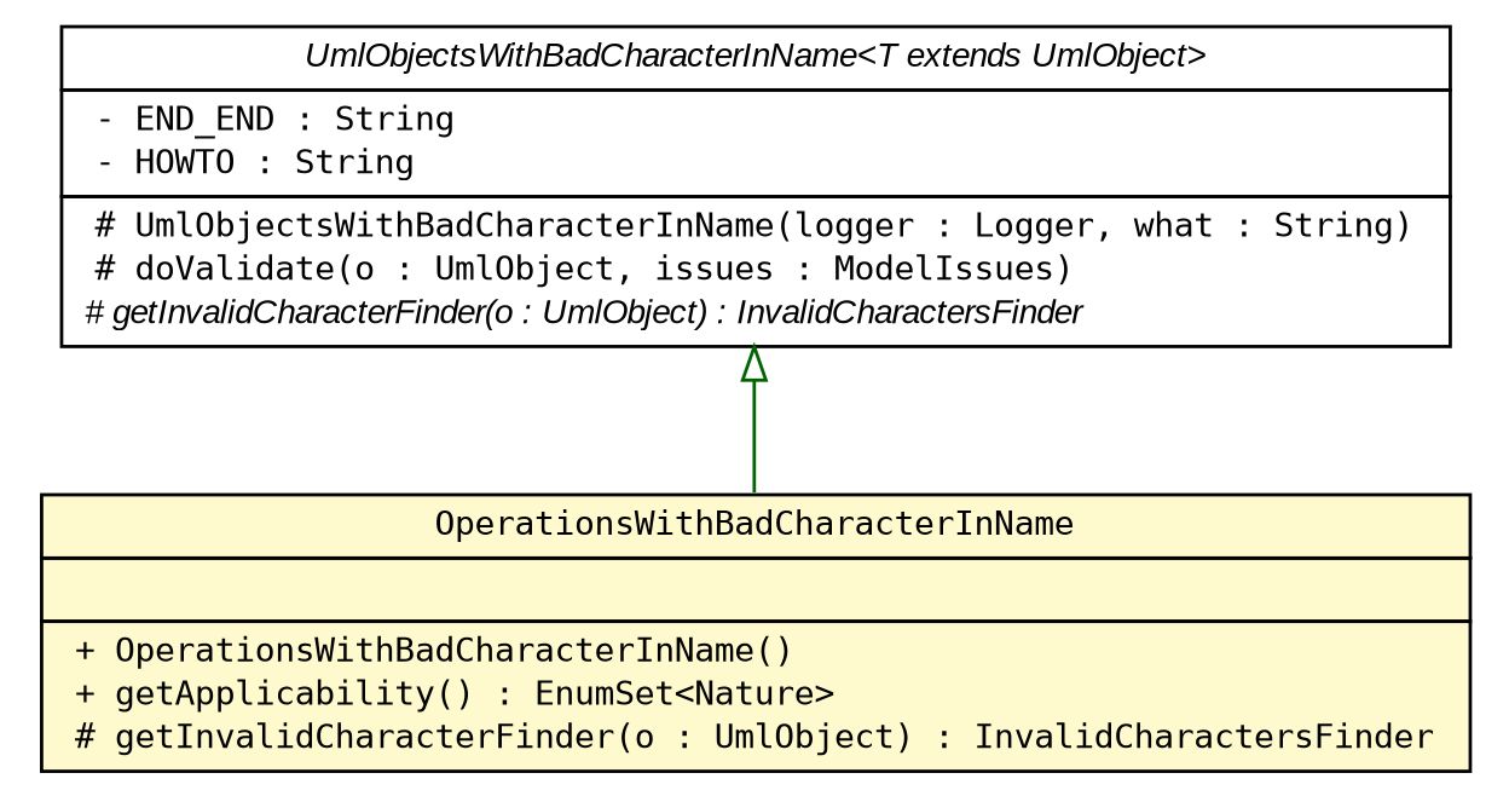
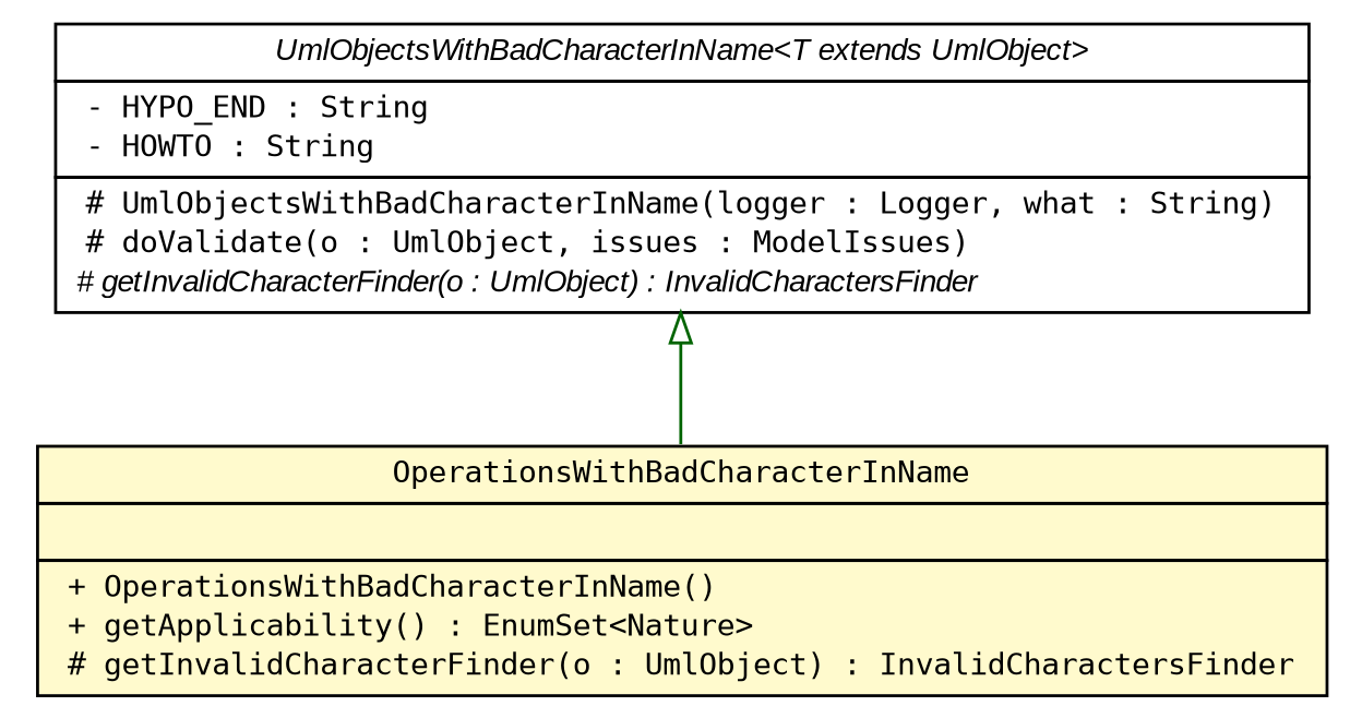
  digraph {
    nodesep=0.25
    ranksep=0.5
    fontname="DejaVu Sans Mono"
    node [fontcolor=black fontname="DejaVu Sans Mono" fontsize=10.0 shape=plaintext]
    n1 [label=<<table title="org.tanjakostic.jcleancim.validation.OperationValidator.OperationsWithBadCharacterInName" border="0" cellborder="1" cellspacing="0" cellpadding="2" port="p" bgcolor="lemonChiffon" href="./OperationValidator.OperationsWithBadCharacterInName.html"> 		<tr><td><table border="0" cellspacing="0" cellpadding="1"> <tr><td align="center" balign="center"> OperationsWithBadCharacterInName </td></tr> 		</table></td></tr> 		<tr><td><table border="0" cellspacing="0" cellpadding="1"> <tr><td align="left" balign="left">  </td></tr> 		</table></td></tr> 		<tr><td><table border="0" cellspacing="0" cellpadding="1"> <tr><td align="left" balign="left"> + OperationsWithBadCharacterInName() </td></tr> <tr><td align="left" balign="left"> + getApplicability() : EnumSet&lt;Nature&gt; </td></tr> <tr><td align="left" balign="left"> # getInvalidCharacterFinder(o : UmlObject) : InvalidCharactersFinder </td></tr> 		</table></td></tr> 		</table>>]
-   n2 [label=<<table title="org.tanjakostic.jcleancim.validation.AbstractRule.UmlObjectsWithBadCharacterInName" border="0" cellborder="1" cellspacing="0" cellpadding="2" port="p" href="./AbstractRule.UmlObjectsWithBadCharacterInName.html"> 		<tr><td><table border="0" cellspacing="0" cellpadding="1"> <tr><td align="center" balign="center"><font face="Arial Italic"> UmlObjectsWithBadCharacterInName&lt;T extends UmlObject&gt; </font></td></tr> 		</table></td></tr> 		<tr><td><table border="0" cellspacing="0" cellpadding="1"> <tr><td align="left" balign="left"> - END_END : String </td></tr> <tr><td align="left" balign="left"> - HOWTO : String </td></tr> 		</table></td></tr> 		<tr><td><table border="0" cellspacing="0" cellpadding="1"> <tr><td align="left" balign="left"> # UmlObjectsWithBadCharacterInName(logger : Logger, what : String) </td></tr> <tr><td align="left" balign="left"> # doValidate(o : UmlObject, issues : ModelIssues) </td></tr> <tr><td align="left" balign="left"><font face="Arial Italic" point-size="10.0"> # getInvalidCharacterFinder(o : UmlObject) : InvalidCharactersFinder </font></td></tr> 		</table></td></tr> 		</table>>]
+   n2 [label=<<table title="org.tanjakostic.jcleancim.validation.AbstractRule.UmlObjectsWithBadCharacterInName" border="0" cellborder="1" cellspacing="0" cellpadding="2" port="p" href="./AbstractRule.UmlObjectsWithBadCharacterInName.html"> 		<tr><td><table border="0" cellspacing="0" cellpadding="1"> <tr><td align="center" balign="center"><font face="Arial Italic"> UmlObjectsWithBadCharacterInName&lt;T extends UmlObject&gt; </font></td></tr> 		</table></td></tr> 		<tr><td><table border="0" cellspacing="0" cellpadding="1"> <tr><td align="left" balign="left"> - HYPO_END : String </td></tr> <tr><td align="left" balign="left"> - HOWTO : String </td></tr> 		</table></td></tr> 		<tr><td><table border="0" cellspacing="0" cellpadding="1"> <tr><td align="left" balign="left"> # UmlObjectsWithBadCharacterInName(logger : Logger, what : String) </td></tr> <tr><td align="left" balign="left"> # doValidate(o : UmlObject, issues : ModelIssues) </td></tr> <tr><td align="left" balign="left"><font face="Arial Italic" point-size="10.0"> # getInvalidCharacterFinder(o : UmlObject) : InvalidCharactersFinder </font></td></tr> 		</table></td></tr> 		</table>>]
    n2 -> n1 [arrowtail=empty dir=back fontname="DejaVu Sans Mono" fontsize=10 headport=p labelfontname=arial labelfontsize=10 tailport=p color=darkgreen]
  }
